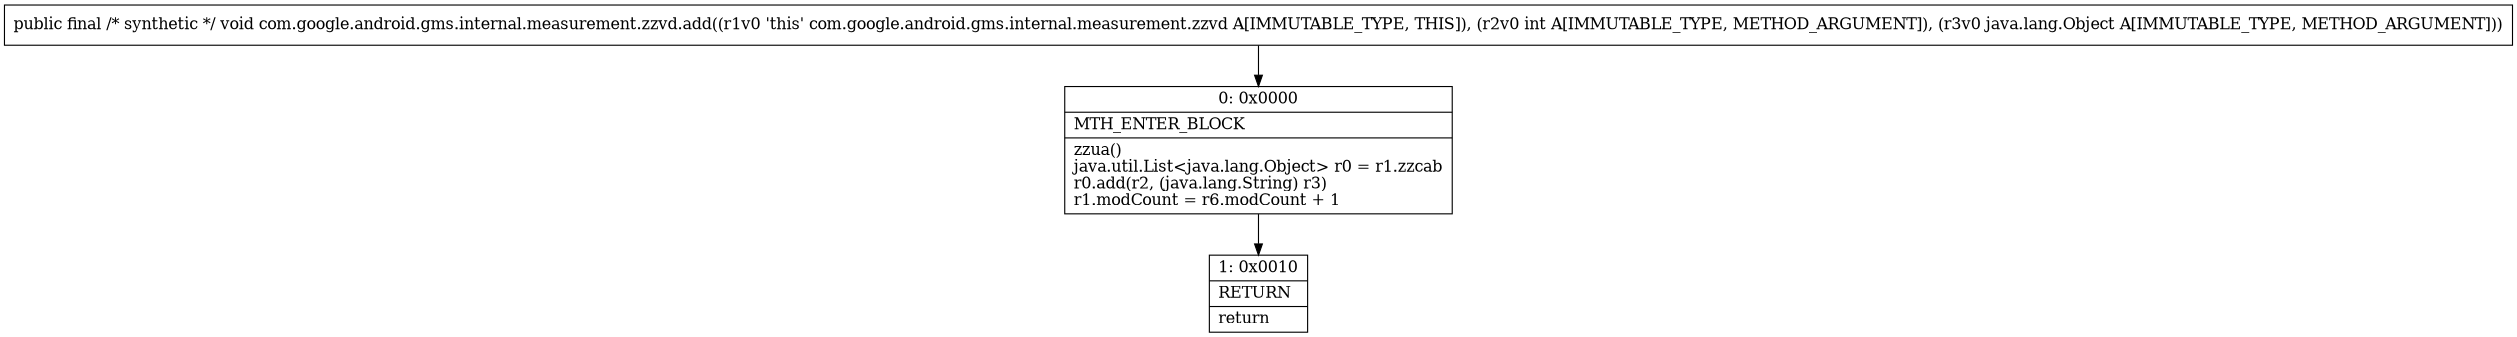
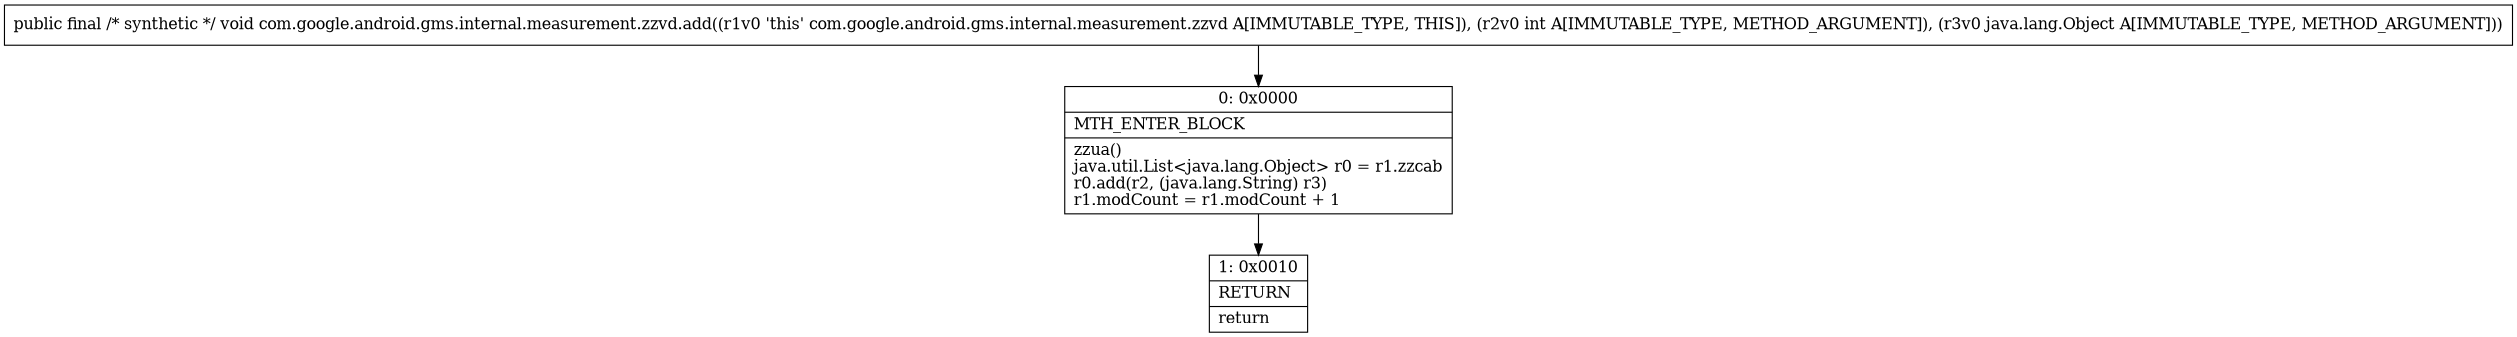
  digraph {
    node [shape=record]
    edge [style=solid]
-   n1 [label="{0\:\ 0x0000|MTH_ENTER_BLOCK\l|zzua()\ljava.util.List\<java.lang.Object\> r0 = r1.zzcab\lr0.add(r2, (java.lang.String) r3)\lr1.modCount = r6.modCount + 1\l}"]
+   n1 [label="{0\:\ 0x0000|MTH_ENTER_BLOCK\l|zzua()\ljava.util.List\<java.lang.Object\> r0 = r1.zzcab\lr0.add(r2, (java.lang.String) r3)\lr1.modCount = r1.modCount + 1\l}"]
    n2 [label="{1\:\ 0x0010|RETURN\l|return\l}"]
    n3 [label="{public final \/* synthetic *\/ void com.google.android.gms.internal.measurement.zzvd.add((r1v0 'this' com.google.android.gms.internal.measurement.zzvd A[IMMUTABLE_TYPE, THIS]), (r2v0 int A[IMMUTABLE_TYPE, METHOD_ARGUMENT]), (r3v0 java.lang.Object A[IMMUTABLE_TYPE, METHOD_ARGUMENT])) }"]
    n1 -> n2
    n3 -> n1
  }
